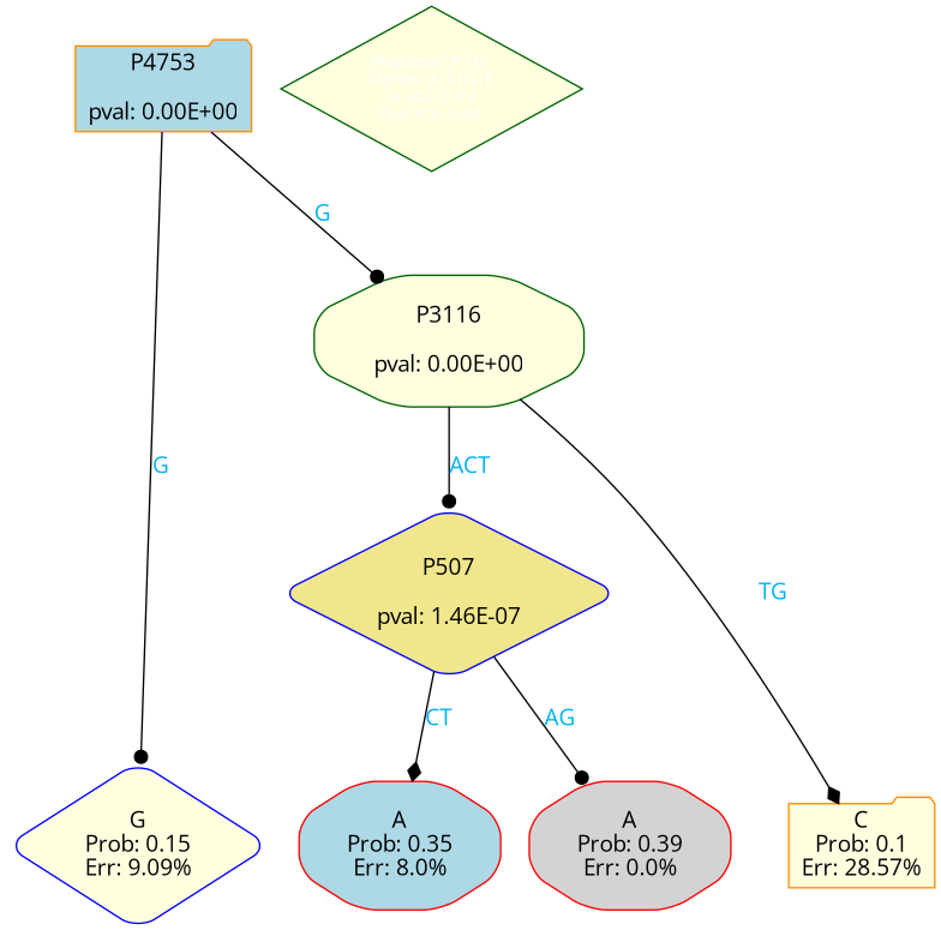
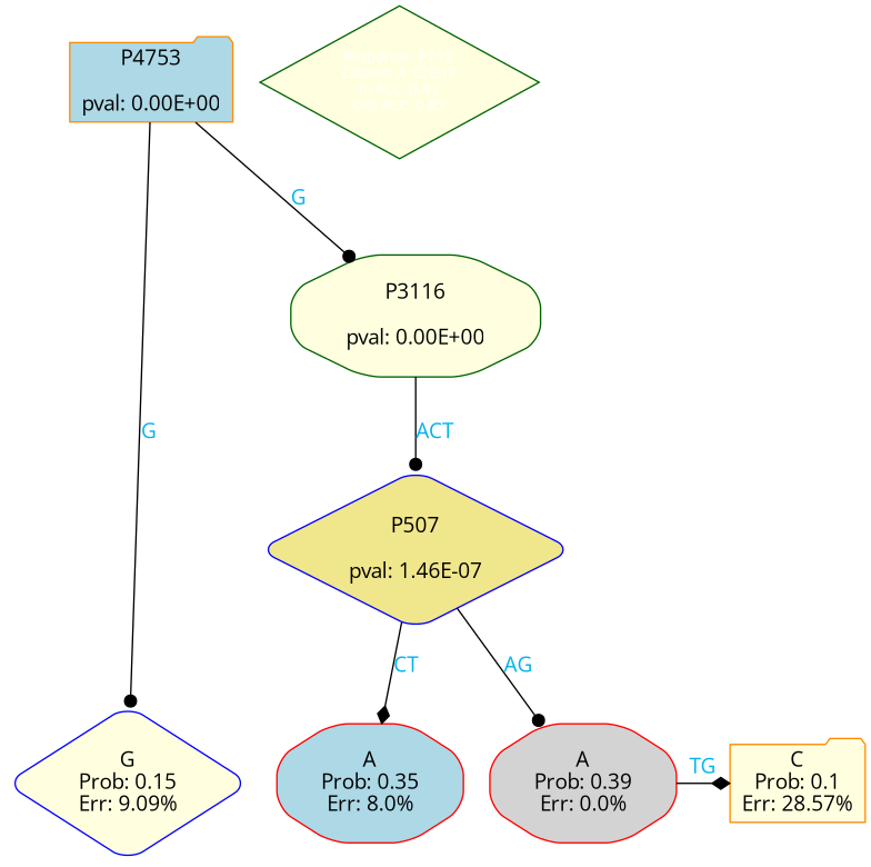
  digraph {
    fontname="Open Sans"
    ranksep=equally
    splines=polylines
    node [color=red fillcolor=lightyellow fontname="Open Sans" shape=octagon style="filled, rounded"]
    edge [arrowhead=dot fontcolor=deepskyblue2 fontname="Open Sans"]
    n1 [fillcolor=lightgrey label="A\nProb: 0.39\nErr: 0.0%"]
    n2 [fillcolor=lightblue label="A\nProb: 0.35\nErr: 8.0%"]
    n3 [color=darkorange label="C\nProb: 0.1\nErr: 28.57%" shape=folder]
    n4 [color=blue label="G\nProb: 0.15\nErr: 9.09%" shape=diamond]
    n5 [align=left color=darkgreen fontcolor=white fontsize=10 label="Response : P712\nClasses: A|C|G|T\nIn ACC: 0.93\nOut ACC: 0.82\n" shape=diamond style=filled]
    n6 [color=darkorange fillcolor=lightblue label="P4753\n\npval: 0.00E+00" shape=folder]
    n7 [color=darkgreen label="P3116\n\npval: 0.00E+00"]
    n8 [color=blue fillcolor=khaki label="P507\n\npval: 1.46E-07" shape=diamond]
    subgraph sub_1 {
      rank=same
      n1
      n2
      n3
      n4
    }
    subgraph sub_2 {
      rank=same
      n5
      n6
    }
    n6 -> n4 [label=G]
    n6 -> n7 [label=G]
-   n7 -> n3 [arrowhead=diamond label=TG]
+   n1 -> n3 [arrowhead=diamond label=TG]
    n7 -> n8 [label=ACT]
    n8 -> n1 [label=AG]
    n8 -> n2 [arrowhead=diamond label=CT]
  }
